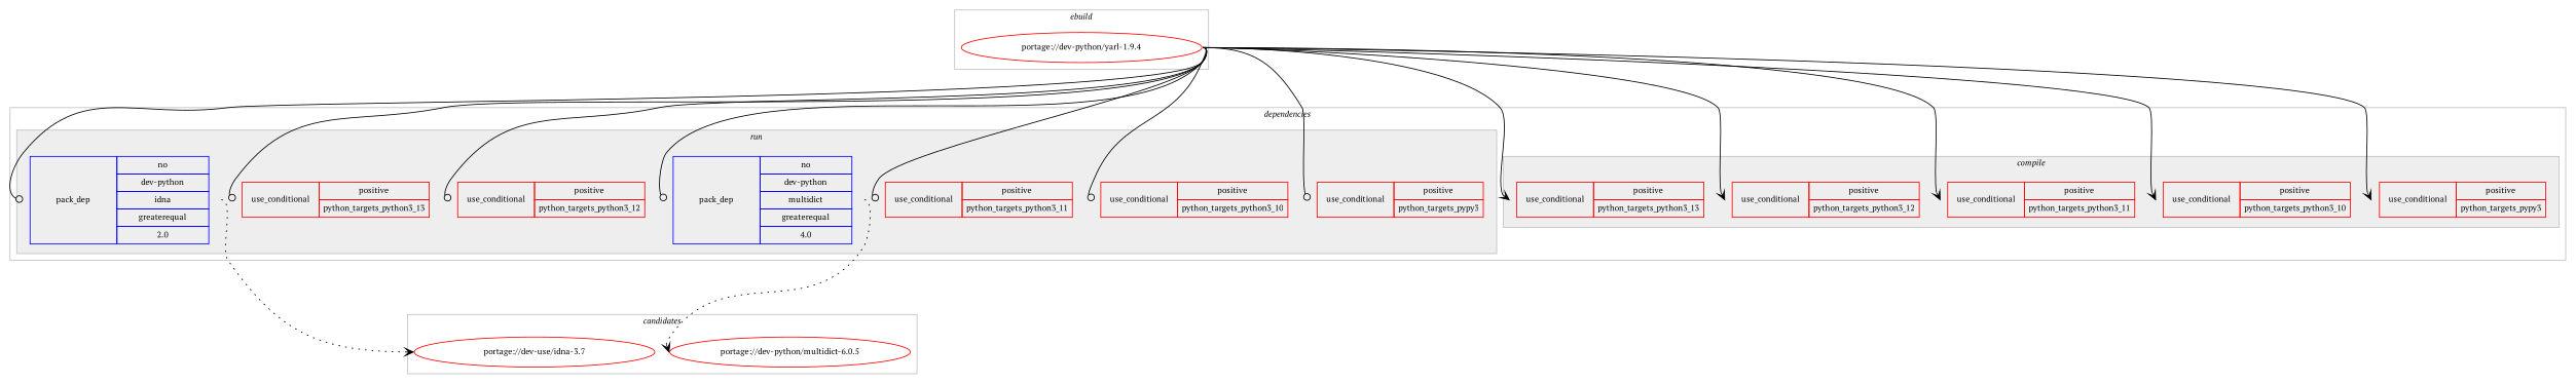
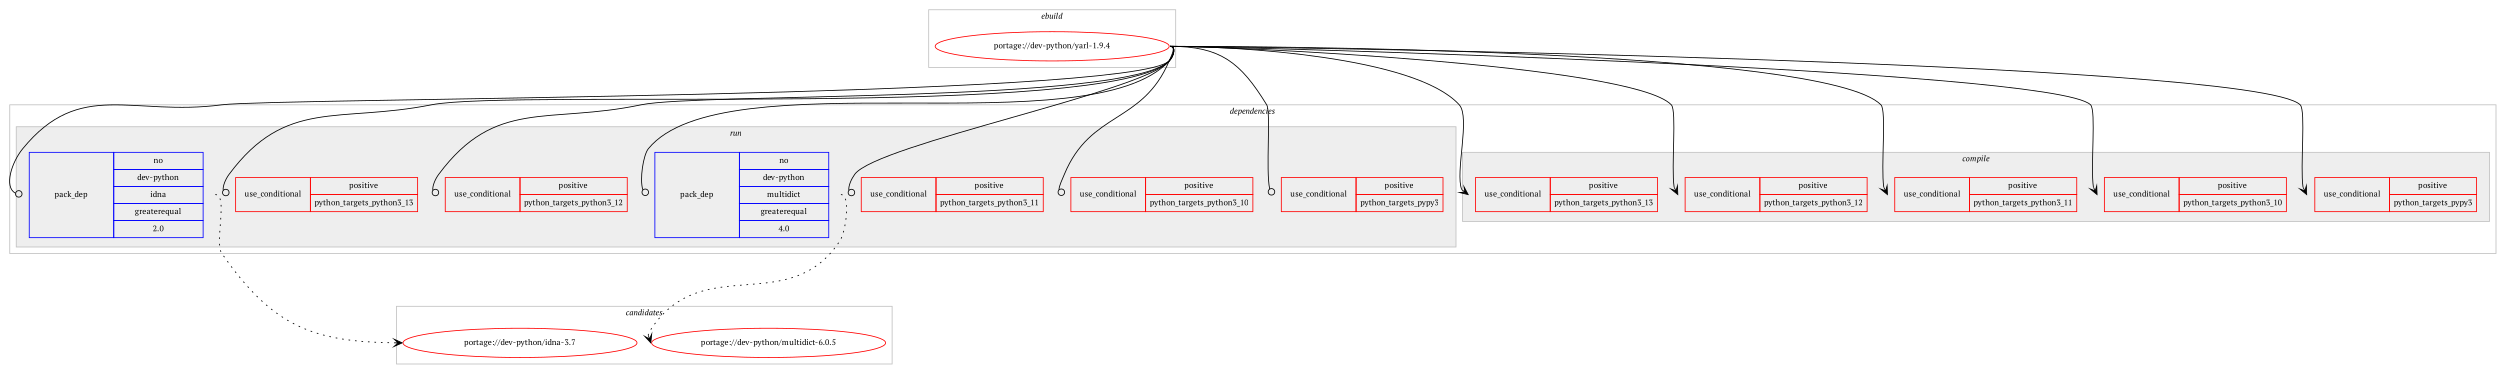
  digraph {
    compound=true
    concentrate=true
    fontname="PT Serif"
    fontsize=10
    newrank=true
    rankdir=TB
    ranksep=1.5
    node [color=red fontname="PT Serif" fontsize=10 shape=none]
    edge [arrowhead=vee headport=w style=solid tailport=e weight=20 fontname="PT Serif"]
    n1 [label="portage://dev-python/yarl-1.9.4" width=4 shape=""]
    n2 [label=<<TABLE BORDER="0" CELLBORDER="1" CELLSPACING="0" CELLPADDING="4"><TR><TD ROWSPAN="3" CELLPADDING="10">use_conditional</TD></TR><TR><TD>positive</TD></TR><TR><TD>python_targets_pypy3</TD></TR></TABLE>>]
    n3 [label=<<TABLE BORDER="0" CELLBORDER="1" CELLSPACING="0" CELLPADDING="4"><TR><TD ROWSPAN="3" CELLPADDING="10">use_conditional</TD></TR><TR><TD>positive</TD></TR><TR><TD>python_targets_python3_10</TD></TR></TABLE>>]
    n4 [label=<<TABLE BORDER="0" CELLBORDER="1" CELLSPACING="0" CELLPADDING="4"><TR><TD ROWSPAN="3" CELLPADDING="10">use_conditional</TD></TR><TR><TD>positive</TD></TR><TR><TD>python_targets_python3_11</TD></TR></TABLE>>]
    n5 [label=<<TABLE BORDER="0" CELLBORDER="1" CELLSPACING="0" CELLPADDING="4"><TR><TD ROWSPAN="3" CELLPADDING="10">use_conditional</TD></TR><TR><TD>positive</TD></TR><TR><TD>python_targets_python3_12</TD></TR></TABLE>>]
    n6 [label=<<TABLE BORDER="0" CELLBORDER="1" CELLSPACING="0" CELLPADDING="4"><TR><TD ROWSPAN="3" CELLPADDING="10">use_conditional</TD></TR><TR><TD>positive</TD></TR><TR><TD>python_targets_python3_13</TD></TR></TABLE>>]
    n7 [label=<<TABLE BORDER="0" CELLBORDER="1" CELLSPACING="0" CELLPADDING="4"><TR><TD ROWSPAN="3" CELLPADDING="10">use_conditional</TD></TR><TR><TD>positive</TD></TR><TR><TD>python_targets_pypy3</TD></TR></TABLE>>]
    n8 [label=<<TABLE BORDER="0" CELLBORDER="1" CELLSPACING="0" CELLPADDING="4"><TR><TD ROWSPAN="3" CELLPADDING="10">use_conditional</TD></TR><TR><TD>positive</TD></TR><TR><TD>python_targets_python3_10</TD></TR></TABLE>>]
    n9 [label=<<TABLE BORDER="0" CELLBORDER="1" CELLSPACING="0" CELLPADDING="4"><TR><TD ROWSPAN="3" CELLPADDING="10">use_conditional</TD></TR><TR><TD>positive</TD></TR><TR><TD>python_targets_python3_11</TD></TR></TABLE>>]
    n10 [color=blue label=<<TABLE BORDER="0" CELLBORDER="1" CELLSPACING="0" CELLPADDING="4" WIDTH="220"><TR><TD ROWSPAN="6" CELLPADDING="30">pack_dep</TD></TR><TR><TD WIDTH="110">no</TD></TR><TR><TD>dev-python</TD></TR><TR><TD>multidict</TD></TR><TR><TD>greaterequal</TD></TR><TR><TD>4.0</TD></TR></TABLE>>]
    n11 [label=<<TABLE BORDER="0" CELLBORDER="1" CELLSPACING="0" CELLPADDING="4"><TR><TD ROWSPAN="3" CELLPADDING="10">use_conditional</TD></TR><TR><TD>positive</TD></TR><TR><TD>python_targets_python3_12</TD></TR></TABLE>>]
    n12 [label=<<TABLE BORDER="0" CELLBORDER="1" CELLSPACING="0" CELLPADDING="4"><TR><TD ROWSPAN="3" CELLPADDING="10">use_conditional</TD></TR><TR><TD>positive</TD></TR><TR><TD>python_targets_python3_13</TD></TR></TABLE>>]
    n13 [color=blue label=<<TABLE BORDER="0" CELLBORDER="1" CELLSPACING="0" CELLPADDING="4" WIDTH="220"><TR><TD ROWSPAN="6" CELLPADDING="30">pack_dep</TD></TR><TR><TD WIDTH="110">no</TD></TR><TR><TD>dev-python</TD></TR><TR><TD>idna</TD></TR><TR><TD>greaterequal</TD></TR><TR><TD>2.0</TD></TR></TABLE>>]
-   n14 [label="portage://dev-use/idna-3.7" width=4 shape=""]
+   n14 [label="portage://dev-python/idna-3.7" width=4 shape=""]
    n15 [label="portage://dev-python/multidict-6.0.5" width=4 shape=""]
    subgraph cluster_1 {
      color=gray
      label=<<i>ebuild</i>>
      rank=same
      n1
    }
    subgraph cluster_2 {
      color=gray
      label=<<i>dependencies</i>>
      subgraph cluster_3 {
        color=gray
        fillcolor="#eeeeee"
        label=<<i>compile</i>>
        style=filled
        subgraph sub_4 {
          color=gray
          fillcolor="#eeeeee"
          label=<<i>compile</i>>
          style=filled
          n2
        }
        subgraph sub_5 {
          color=gray
          fillcolor="#eeeeee"
          label=<<i>compile</i>>
          style=filled
          n3
        }
        subgraph sub_6 {
          color=gray
          fillcolor="#eeeeee"
          label=<<i>compile</i>>
          style=filled
          n4
        }
        subgraph sub_7 {
          color=gray
          fillcolor="#eeeeee"
          label=<<i>compile</i>>
          style=filled
          n5
        }
        subgraph sub_8 {
          color=gray
          fillcolor="#eeeeee"
          label=<<i>compile</i>>
          style=filled
          n6
        }
      }
      subgraph cluster_9 {
        color=gray
        fillcolor="#eeeeee"
        label=<<i>compile and run</i>>
        style=filled
      }
      subgraph cluster_10 {
        color=gray
        fillcolor="#eeeeee"
        label=<<i>run</i>>
        style=filled
        subgraph sub_11 {
          color=gray
          fillcolor="#eeeeee"
          label=<<i>run</i>>
          style=filled
          n7
        }
        subgraph sub_12 {
          color=gray
          fillcolor="#eeeeee"
          label=<<i>run</i>>
          style=filled
          n8
        }
        subgraph sub_13 {
          color=gray
          fillcolor="#eeeeee"
          label=<<i>run</i>>
          style=filled
          n9
        }
        subgraph sub_14 {
          color=gray
          fillcolor="#eeeeee"
          label=<<i>run</i>>
          style=filled
          n10
        }
        subgraph sub_15 {
          color=gray
          fillcolor="#eeeeee"
          label=<<i>run</i>>
          style=filled
          n11
        }
        subgraph sub_16 {
          color=gray
          fillcolor="#eeeeee"
          label=<<i>run</i>>
          style=filled
          n12
        }
        subgraph sub_17 {
          color=gray
          fillcolor="#eeeeee"
          label=<<i>run</i>>
          style=filled
          n13
        }
      }
    }
    subgraph cluster_18 {
      color=gray
      label=<<i>candidates</i>>
      rank=same
      subgraph sub_19 {
        color=black
        label=<<i>candidates</i>>
        nodesep=1
        rank=same
        n14
      }
      subgraph sub_20 {
        color=black
        label=<<i>candidates</i>>
        nodesep=1
        rank=same
        n15
      }
    }
    n1 -> n2
    n1 -> n3
    n1 -> n4
    n1 -> n5
    n1 -> n6
    n1 -> n7 [arrowhead=odot]
    n1 -> n8 [arrowhead=odot]
    n1 -> n9 [arrowhead=odot]
    n1 -> n10 [arrowhead=odot]
    n1 -> n11 [arrowhead=odot]
    n1 -> n12 [arrowhead=odot]
    n1 -> n13 [arrowhead=odot]
    n10 -> n15 [style=dotted weight=100]
    n13 -> n14 [style=dotted weight=100]
  }
